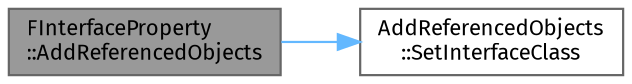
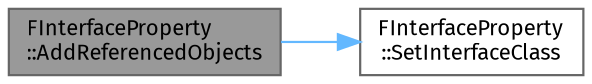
  digraph {
    rankdir=LR
    fontname="Fira Sans"
    node [fontname="Fira Sans" fontsize=10 shape=box style=filled]
    n1 [color=gray40 fillcolor=grey60 fontcolor=black height=0.2 label="FInterfaceProperty\l::AddReferencedObjects" width=0.4]
-   n2 [color=grey40 fillcolor=white height=0.2 label="AddReferencedObjects\l::SetInterfaceClass" width=0.4]
+   n2 [color=grey40 fillcolor=white height=0.2 label="FInterfaceProperty\l::SetInterfaceClass" width=0.4]
    n1 -> n2 [color=steelblue1 fontname="Fira Sans" fontsize=10 labelfontname=Helvetica labelfontsize=10 style=solid]
  }
